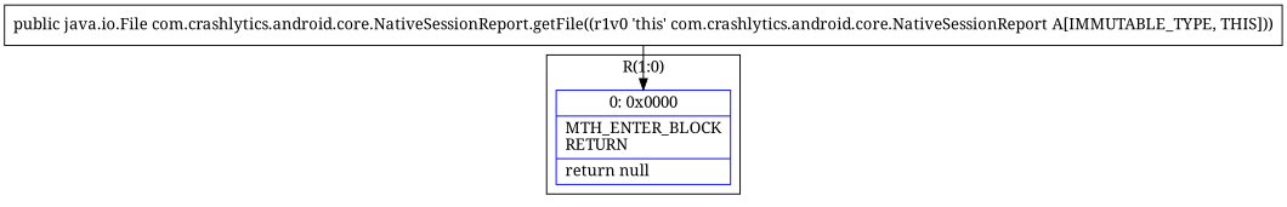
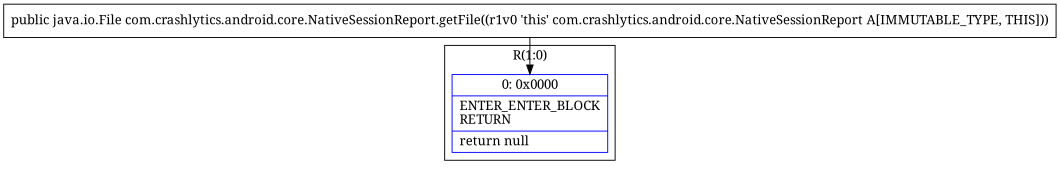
  digraph {
    fontname="Noto Serif"
    node [shape=record fontname="Noto Serif"]
-   n1 [color=blue label="{0\:\ 0x0000|MTH_ENTER_BLOCK\lRETURN\l|return null\l}"]
+   n1 [color=blue label="{0\:\ 0x0000|ENTER_ENTER_BLOCK\lRETURN\l|return null\l}"]
    n2 [label="{public java.io.File com.crashlytics.android.core.NativeSessionReport.getFile((r1v0 'this' com.crashlytics.android.core.NativeSessionReport A[IMMUTABLE_TYPE, THIS])) }"]
    subgraph cluster_1 {
      label="R(1:0)"
      n1
    }
    n2 -> n1 [fontname="Noto Serif"]
  }
